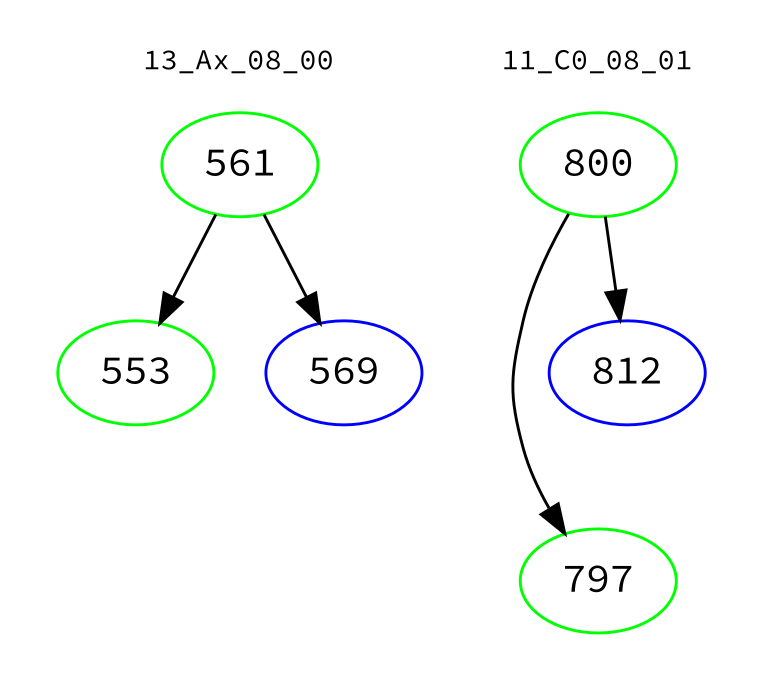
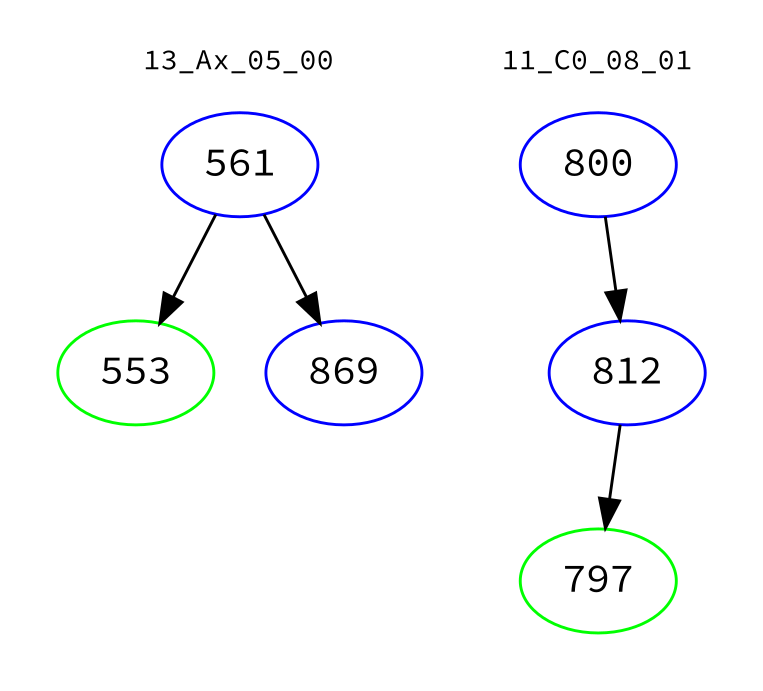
  digraph {
    fontname="Source Code Pro"
    node [color=blue fontname="Source Code Pro"]
    edge [color=black fontname="Source Code Pro"]
-   n1 [color=green label=561]
+   n1 [label=561]
    n2 [color=green label=553]
-   n3 [label=569]
-   n4 [color=green label=800]
+   n3 [label=869]
+   n4 [label=800]
    n5 [color=green label=797]
    n6 [label=812]
    subgraph cluster_1 {
      color=white
      fontsize=10
-     label="13_Ax_08_00"
+     label="13_Ax_05_00"
      n1
      n2
      n3
    }
    subgraph cluster_2 {
      color=white
      fontsize=10
      label="11_C0_08_01"
      n4
      n5
      n6
    }
    n1 -> n2
    n1 -> n3
-   n4 -> n5
+   n6 -> n5
    n4 -> n6
  }
